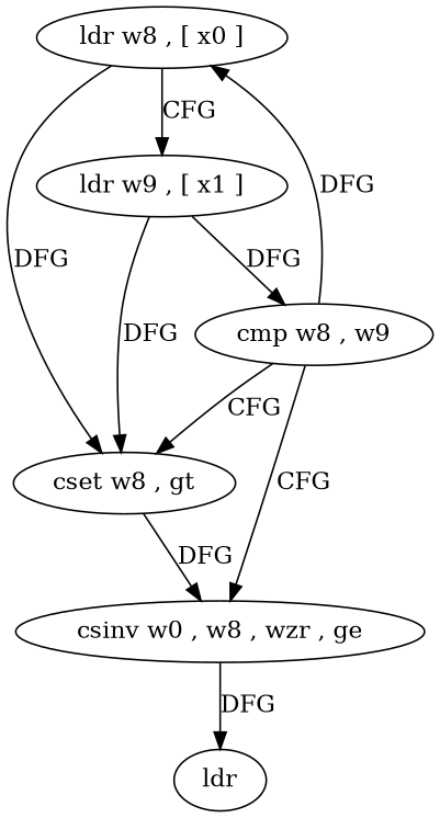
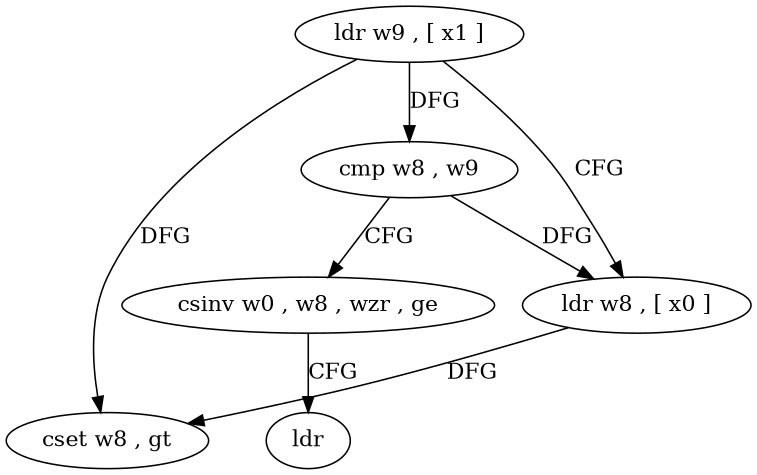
  digraph {
    n1 [label="ldr w8 , [ x0 ]"]
    n2 [label="ldr w9 , [ x1 ]"]
    n3 [label="cset w8 , gt"]
    n4 [label="cmp w8 , w9"]
    n5 [label="csinv w0 , w8 , wzr , ge"]
    n6 [label=ldr]
-   n1 -> n2 [label=CFG]
+   n2 -> n1 [label=CFG]
    n1 -> n3 [label=DFG]
    n2 -> n3 [label=DFG]
    n2 -> n4 [label=DFG]
-   n3 -> n5 [label=DFG]
    n4 -> n1 [label=DFG]
-   n4 -> n3 [label=CFG]
    n4 -> n5 [label=CFG]
-   n5 -> n6 [label=DFG]
+   n5 -> n6 [label=CFG]
  }
